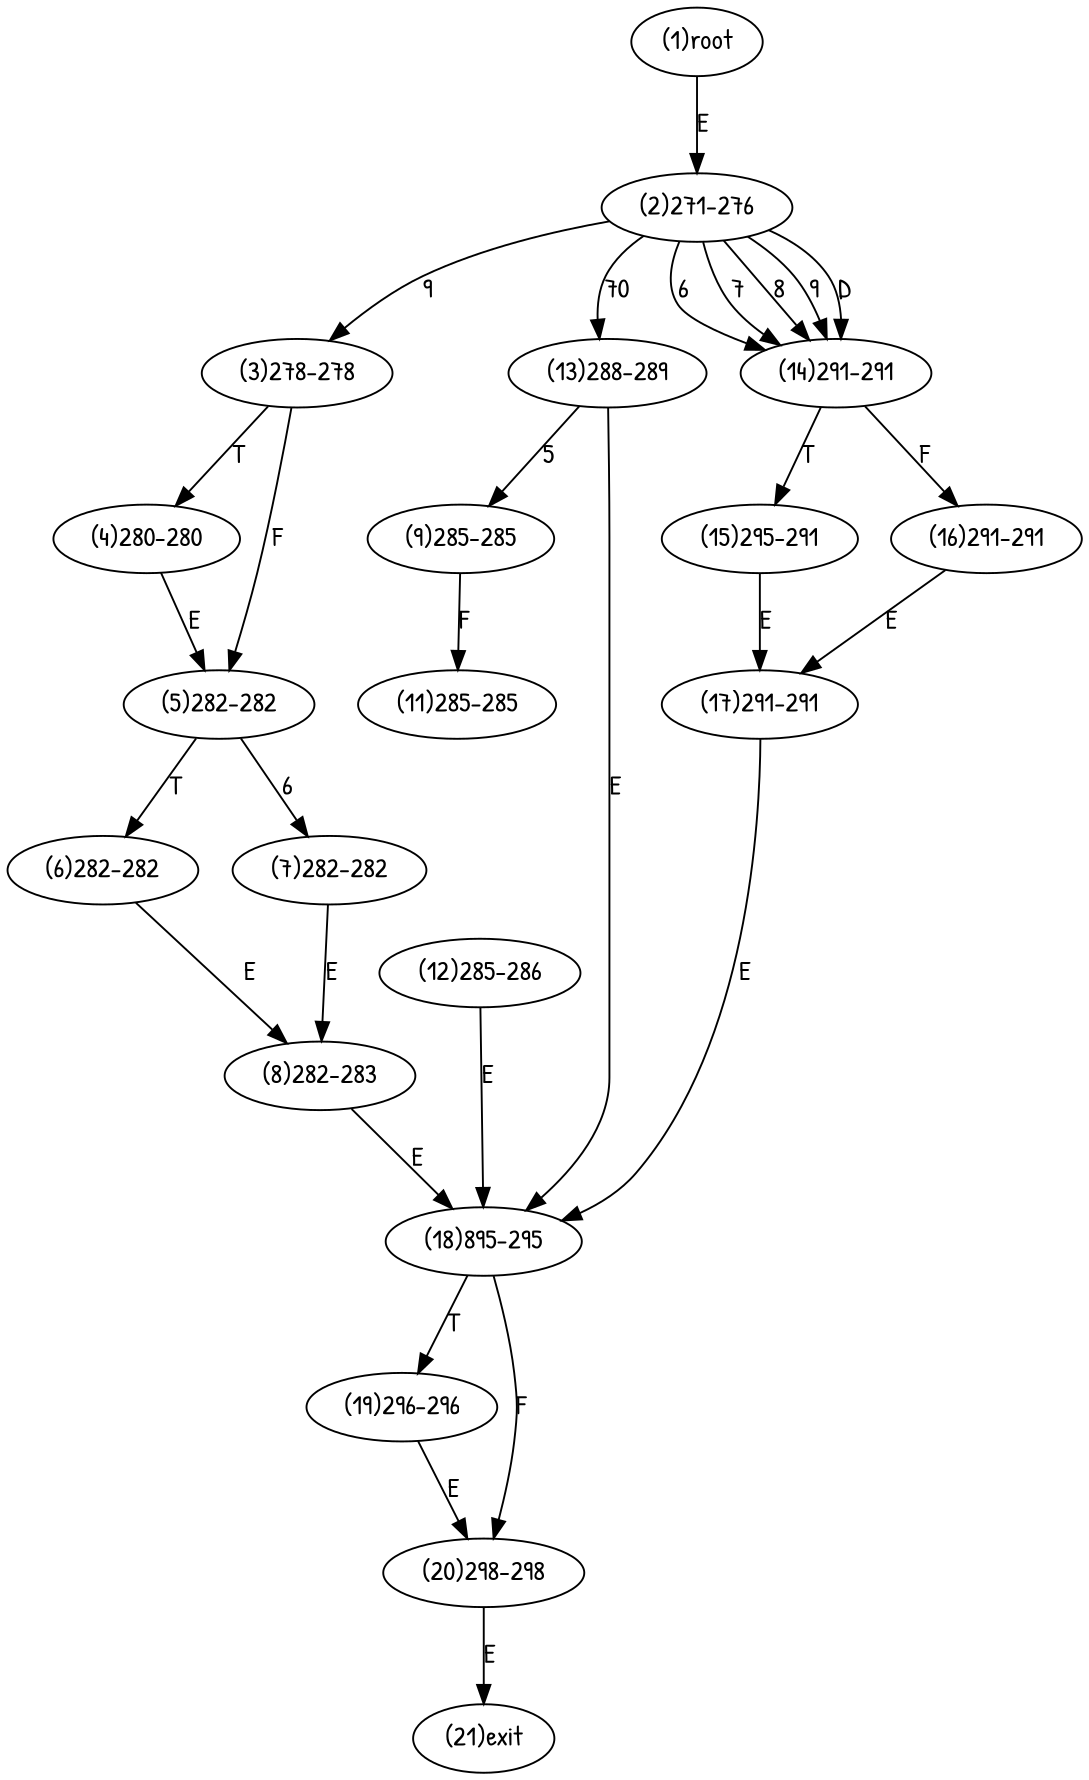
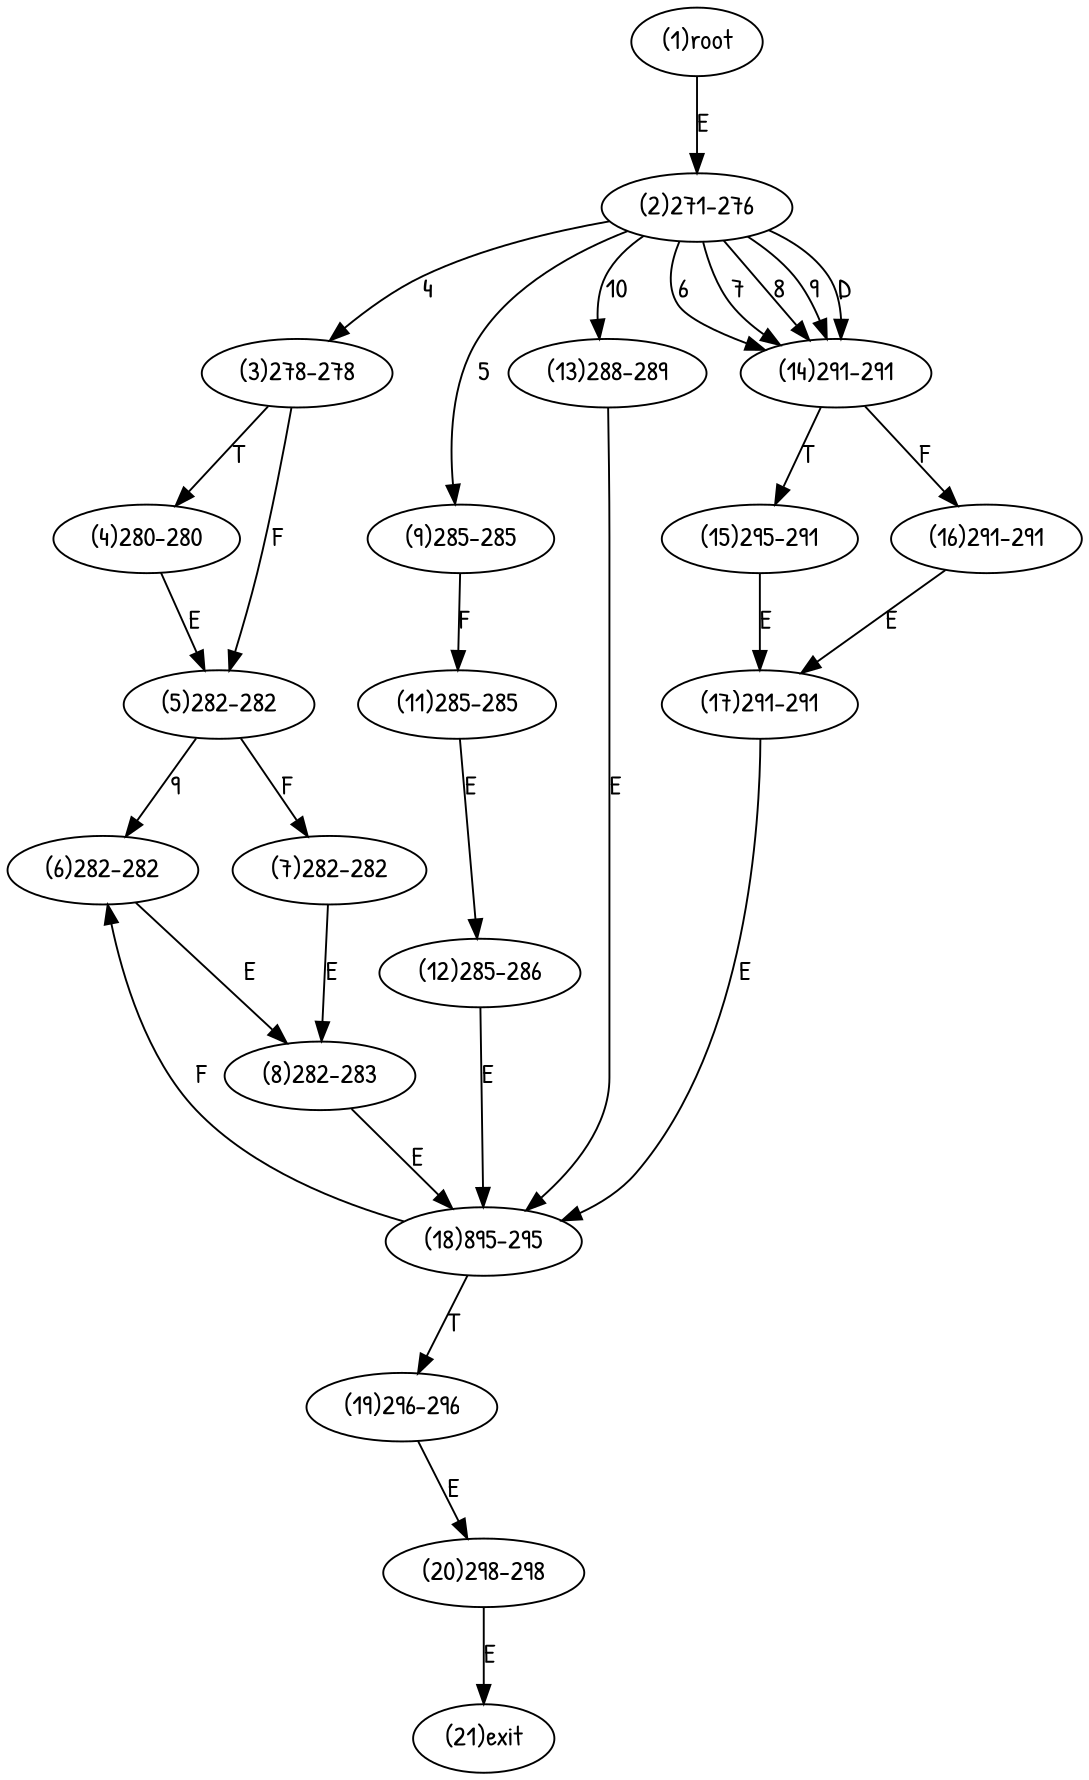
  digraph {
    fontname="Patrick Hand"
    node [fontname="Patrick Hand"]
    edge [fontname="Patrick Hand"]
    n1 [label="(1)root"]
    n2 [label="(2)271-276"]
    n3 [label="(3)278-278"]
    n4 [label="(9)285-285"]
    n5 [label="(13)288-289"]
    n6 [label="(14)291-291"]
    n7 [label="(4)280-280"]
    n8 [label="(5)282-282"]
    n9 [label="(11)285-285"]
    n10 [label="(18)895-295"]
    n11 [label="(15)295-291"]
    n12 [label="(16)291-291"]
    n13 [label="(6)282-282"]
    n14 [label="(7)282-282"]
    n15 [label="(8)282-283"]
    n16 [label="(19)296-296"]
    n17 [label="(20)298-298"]
    n18 [label="(12)285-286"]
    n19 [label="(17)291-291"]
    n20 [label="(21)exit"]
    n1 -> n2 [label=E]
-   n2 -> n3 [label=9]
-   n5 -> n4 [label=5]
-   n2 -> n5 [label=70]
+   n2 -> n3 [label=4]
+   n2 -> n4 [label=5]
+   n2 -> n5 [label=10]
    n2 -> n6 [label=6]
    n2 -> n6 [label=7]
    n2 -> n6 [label=8]
    n2 -> n6 [label=9]
    n2 -> n6 [label=D]
    n3 -> n7 [label=T]
    n3 -> n8 [label=F]
    n4 -> n9 [label=F]
    n5 -> n10 [label=E]
    n6 -> n11 [label=T]
    n6 -> n12 [label=F]
    n7 -> n8 [label=E]
-   n8 -> n13 [label=T]
-   n8 -> n14 [label=6]
+   n8 -> n13 [label=9]
+   n8 -> n14 [label=F]
+   n9 -> n18 [label=E]
    n10 -> n16 [label=T]
-   n10 -> n17 [label=F]
+   n10 -> n13 [label=F]
    n11 -> n19 [label=E]
    n12 -> n19 [label=E]
    n13 -> n15 [label=E]
    n14 -> n15 [label=E]
    n15 -> n10 [label=E]
    n16 -> n17 [label=E]
    n17 -> n20 [label=E]
    n18 -> n10 [label=E]
    n19 -> n10 [label=E]
  }
